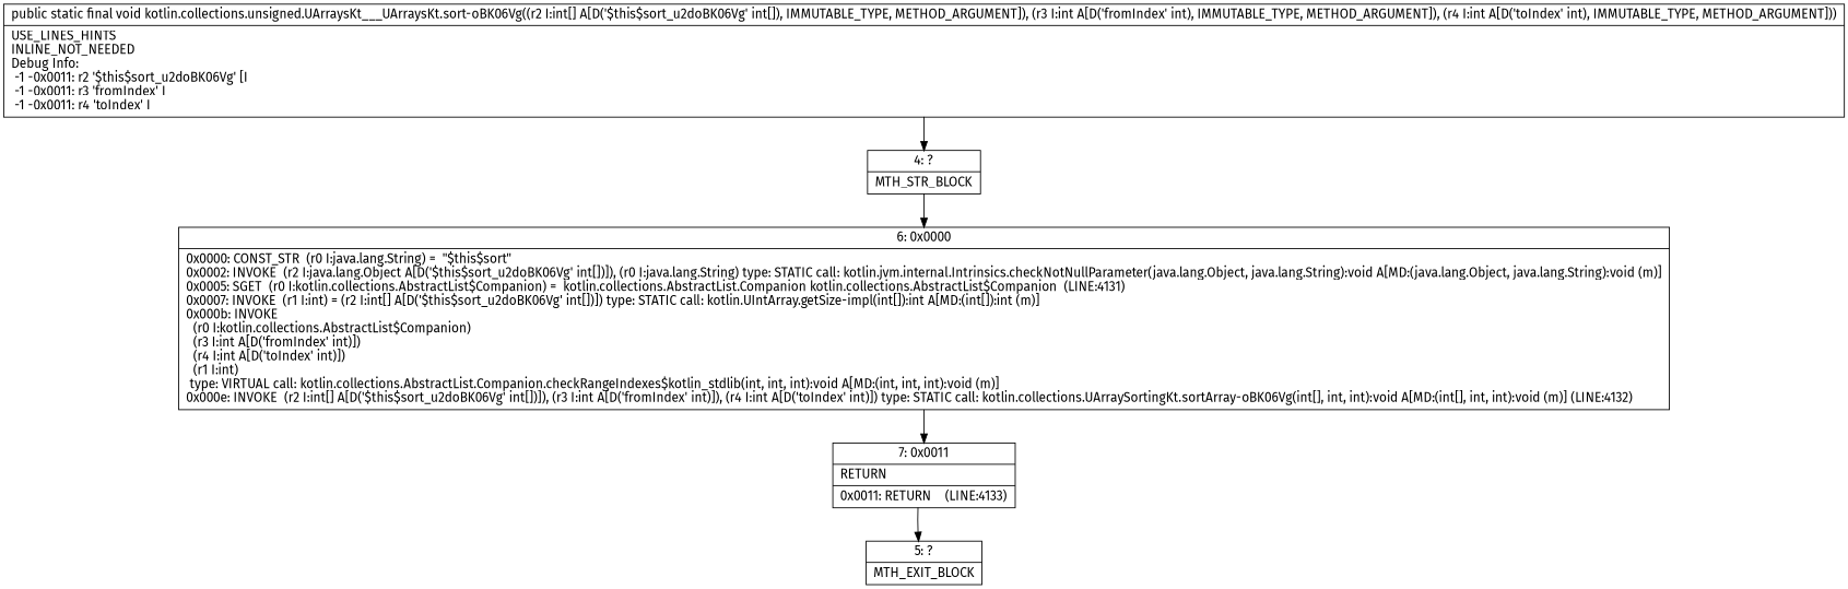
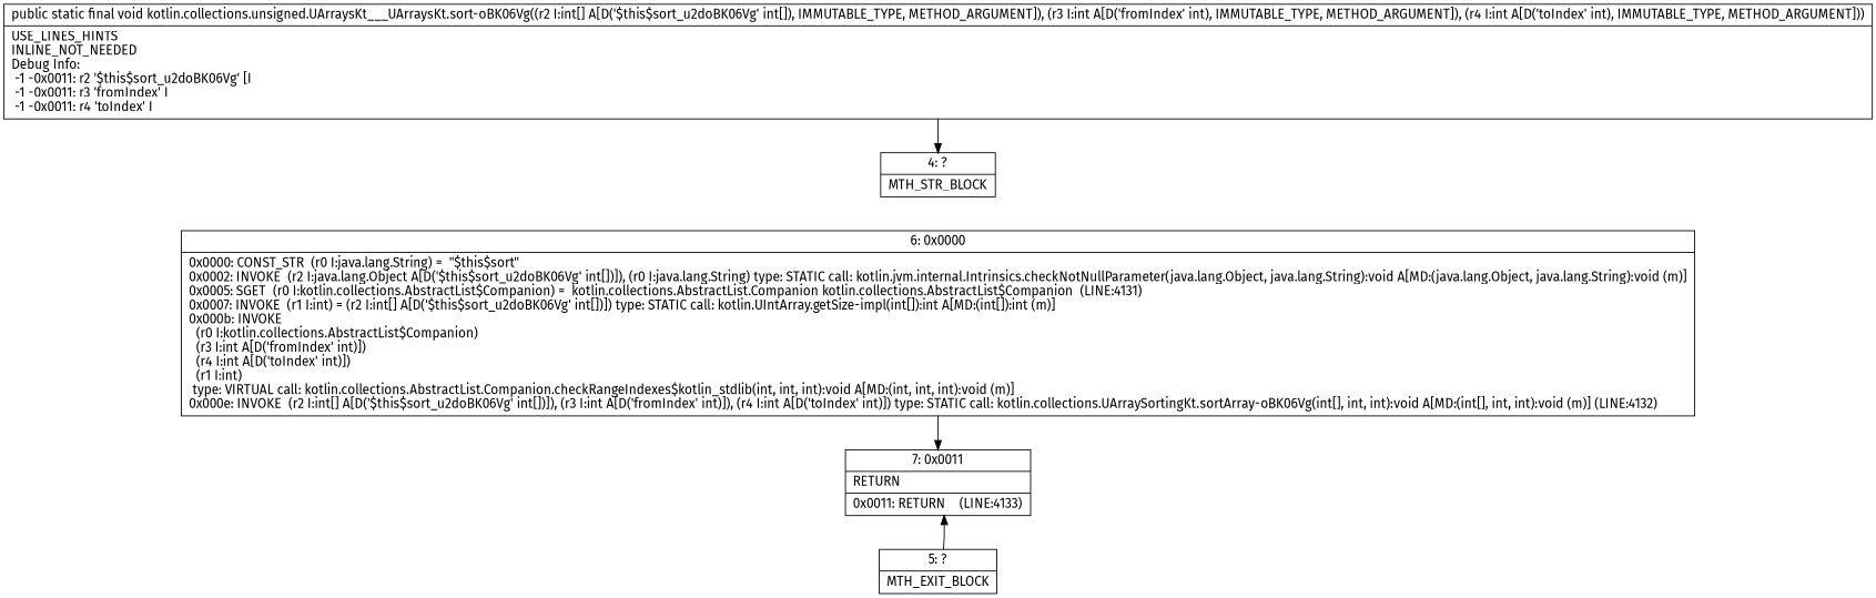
  digraph {
    fontname="Fira Sans"
    node [fontname="Fira Sans" shape=record]
    edge [fontname="Fira Sans"]
    n1 [label="{4\:\ ?|MTH_STR_BLOCK\l}"]
    n2 [label="{6\:\ 0x0000|0x0000: CONST_STR  (r0 I:java.lang.String) =  \"$this$sort\" \l0x0002: INVOKE  (r2 I:java.lang.Object A[D('$this$sort_u2doBK06Vg' int[])]), (r0 I:java.lang.String) type: STATIC call: kotlin.jvm.internal.Intrinsics.checkNotNullParameter(java.lang.Object, java.lang.String):void A[MD:(java.lang.Object, java.lang.String):void (m)]\l0x0005: SGET  (r0 I:kotlin.collections.AbstractList$Companion) =  kotlin.collections.AbstractList.Companion kotlin.collections.AbstractList$Companion  (LINE:4131)\l0x0007: INVOKE  (r1 I:int) = (r2 I:int[] A[D('$this$sort_u2doBK06Vg' int[])]) type: STATIC call: kotlin.UIntArray.getSize\-impl(int[]):int A[MD:(int[]):int (m)]\l0x000b: INVOKE  \l  (r0 I:kotlin.collections.AbstractList$Companion)\l  (r3 I:int A[D('fromIndex' int)])\l  (r4 I:int A[D('toIndex' int)])\l  (r1 I:int)\l type: VIRTUAL call: kotlin.collections.AbstractList.Companion.checkRangeIndexes$kotlin_stdlib(int, int, int):void A[MD:(int, int, int):void (m)]\l0x000e: INVOKE  (r2 I:int[] A[D('$this$sort_u2doBK06Vg' int[])]), (r3 I:int A[D('fromIndex' int)]), (r4 I:int A[D('toIndex' int)]) type: STATIC call: kotlin.collections.UArraySortingKt.sortArray\-oBK06Vg(int[], int, int):void A[MD:(int[], int, int):void (m)] (LINE:4132)\l}"]
    n3 [label="{7\:\ 0x0011|RETURN\l|0x0011: RETURN    (LINE:4133)\l}"]
    n4 [label="{5\:\ ?|MTH_EXIT_BLOCK\l}"]
    n5 [label="{public static final void kotlin.collections.unsigned.UArraysKt___UArraysKt.sort\-oBK06Vg((r2 I:int[] A[D('$this$sort_u2doBK06Vg' int[]), IMMUTABLE_TYPE, METHOD_ARGUMENT]), (r3 I:int A[D('fromIndex' int), IMMUTABLE_TYPE, METHOD_ARGUMENT]), (r4 I:int A[D('toIndex' int), IMMUTABLE_TYPE, METHOD_ARGUMENT]))  | USE_LINES_HINTS\lINLINE_NOT_NEEDED\lDebug Info:\l  \-1 \-0x0011: r2 '$this$sort_u2doBK06Vg' [I\l  \-1 \-0x0011: r3 'fromIndex' I\l  \-1 \-0x0011: r4 'toIndex' I\l}"]
-   n1 -> n2
    n2 -> n3
-   n3 -> n4
+   n4 -> n3
    n5 -> n1
  }
